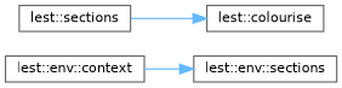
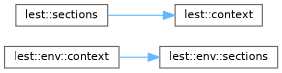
  digraph {
    rankdir=LR
    node [color=grey40 fillcolor=white fontname=Helvetica fontsize=10 shape=box style=filled]
    edge [color=steelblue1 fontname=Helvetica fontsize=10 labelfontname=Helvetica labelfontsize=10 style=solid]
    n1 [height=0.2 label="lest::env::context" width=0.4]
    n2 [height=0.2 label="lest::env::sections" width=0.4]
    n3 [height=0.2 label="lest::sections" width=0.4]
-   n4 [height=0.2 label="lest::colourise" width=0.4]
+   n4 [height=0.2 label="lest::context" width=0.4]
    n1 -> n2
    n3 -> n4
  }
